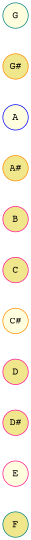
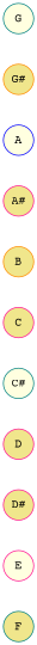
  graph {
    fontname="Courier Prime"
    mindist=.1
    node [color=deeppink fillcolor=khaki fontname="Courier Prime" margin=0 shape=circle style=filled]
    edge [fontname="Courier Prime" style=invis]
    E [fillcolor=lightyellow]
    F [color=teal]
    G [color=teal fillcolor=lightyellow]
    "G#" [color=darkorange]
    A [color=blue fillcolor=lightyellow]
-   "A#" [color=darkorange]
-   B
+   "A#"
+   B [color=darkorange]
    C
-   "C#" [color=darkorange fillcolor=lightyellow]
+   "C#" [color=teal fillcolor=lightyellow]
    D
    "D#"
    subgraph sub_1 {
      E
      F
      G
      "G#"
      A
      "A#"
      B
      C
      "C#"
      D
      "D#"
    }
    E -- F
    G -- "G#"
    "G#" -- A
    A -- "A#"
    "A#" -- B
    B -- C
    C -- "C#"
    "C#" -- D
    D -- "D#"
    "D#" -- E
  }
